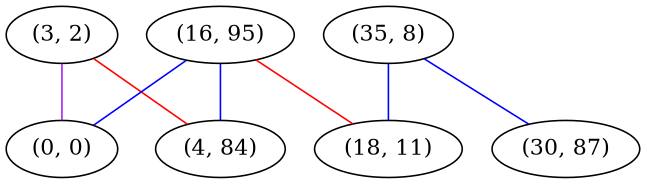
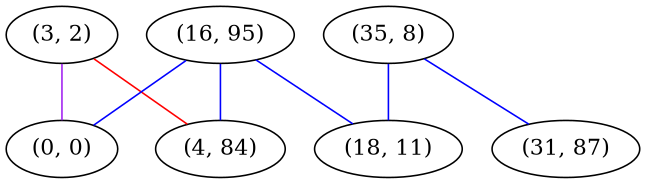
  graph {
    edge [color=blue weight=1]
    "(3, 2)"
    "(0, 0)"
    "(4, 84)"
    "(16, 95)"
    "(18, 11)"
    "(35, 8)"
-   "(31, 87)" [label="(30, 87)"]
+   "(31, 87)"
    "(3, 2)" -- "(0, 0)" [color=purple weight=4]
    "(3, 2)" -- "(4, 84)" [color=red]
    "(16, 95)" -- "(0, 0)" [weight=3]
    "(16, 95)" -- "(4, 84)" [weight=3]
-   "(16, 95)" -- "(18, 11)" [color=red]
+   "(16, 95)" -- "(18, 11)"
    "(35, 8)" -- "(18, 11)" [weight=3]
    "(35, 8)" -- "(31, 87)"
  }
